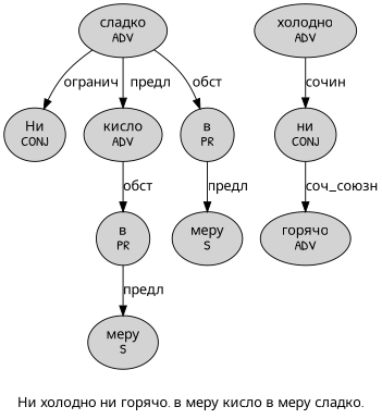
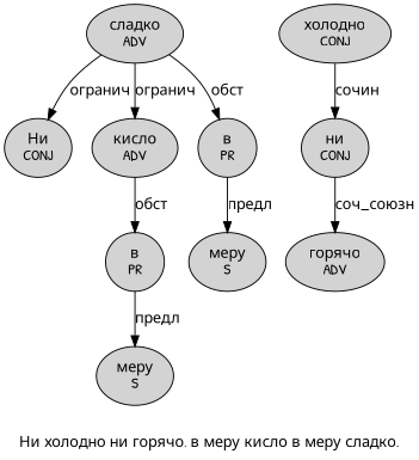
  digraph {
    fontname="Patrick Hand"
    label="Ни холодно ни горячо, в меру кисло в меру сладко."
    node [fillcolor=lightgray fontname="Patrick Hand" penwidth=1 shape=ellipse style=filled]
    edge [fontname="Patrick Hand"]
    n1 [label="Ни\nCONJ"]
-   n2 [label="холодно\nADV"]
+   n2 [label="холодно\nCONJ"]
    n3 [label="ни\nCONJ"]
    n4 [label="горячо\nADV"]
    n5 [label="в\nPR"]
    n6 [label="меру\nS"]
    n7 [label="кисло\nADV"]
    n8 [label="в\nPR"]
    n9 [label="меру\nS"]
    n10 [label="сладко\nADV"]
    n2 -> n3 [label="сочин"]
    n3 -> n4 [label="соч_союзн"]
    n5 -> n6 [label="предл"]
    n7 -> n5 [label="обст"]
    n8 -> n9 [label="предл"]
    n10 -> n1 [label="огранич"]
-   n10 -> n7 [label="предл"]
+   n10 -> n7 [label="огранич"]
    n10 -> n8 [label="обст"]
  }
